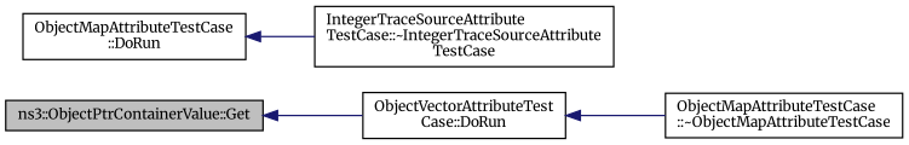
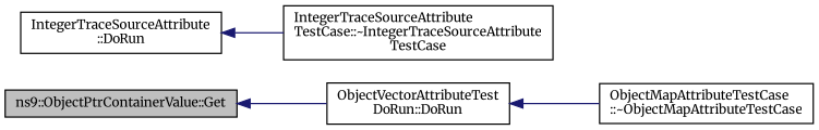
  digraph {
    fontname=Merriweather
    rankdir=LR
    node [color=black fillcolor=white fontname=Merriweather fontsize=10 shape=record style=filled]
    edge [color=midnightblue dir=back fontname=Merriweather fontsize=10 labelfontname=Helvetica labelfontsize=10 style=solid]
-   n1 [fillcolor=grey75 fontcolor=black height=0.2 label="ns3::ObjectPtrContainerValue::Get" width=0.4]
-   n2 [height=0.2 label="ObjectVectorAttributeTest\lCase::DoRun" width=0.4]
+   n1 [fillcolor=grey75 fontcolor=black height=0.2 label="ns9::ObjectPtrContainerValue::Get" width=0.4]
+   n2 [height=0.2 label="ObjectVectorAttributeTest\lDoRun::DoRun" width=0.4]
    n3 [height=0.2 label="ObjectMapAttributeTestCase\l::~ObjectMapAttributeTestCase" width=0.4]
-   n4 [height=0.2 label="ObjectMapAttributeTestCase\l::DoRun" width=0.4]
+   n4 [height=0.2 label="IntegerTraceSourceAttribute\l::DoRun" width=0.4]
    n5 [height=0.2 label="IntegerTraceSourceAttribute\lTestCase::~IntegerTraceSourceAttribute\lTestCase" width=0.4]
    n1 -> n2
    n2 -> n3
    n4 -> n5
  }
